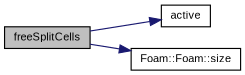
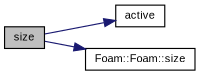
  digraph {
    fontname="Liberation Sans"
    rankdir=LR
    node [color=black fontname="Liberation Sans" fontsize=10 shape=record]
    edge [color=midnightblue fontname="Liberation Sans" fontsize=10 labelfontname=FreeSans labelfontsize=10 style=solid]
-   n1 [fillcolor=grey75 fontcolor=black height=0.2 label=freeSplitCells style=filled width=0.4]
+   n1 [fillcolor=grey75 fontcolor=black height=0.2 label=size style=filled width=0.4]
    n2 [height=0.2 label=active width=0.4]
    n3 [height=0.2 label="Foam::Foam::size" width=0.4]
    n1 -> n2
    n1 -> n3
  }
